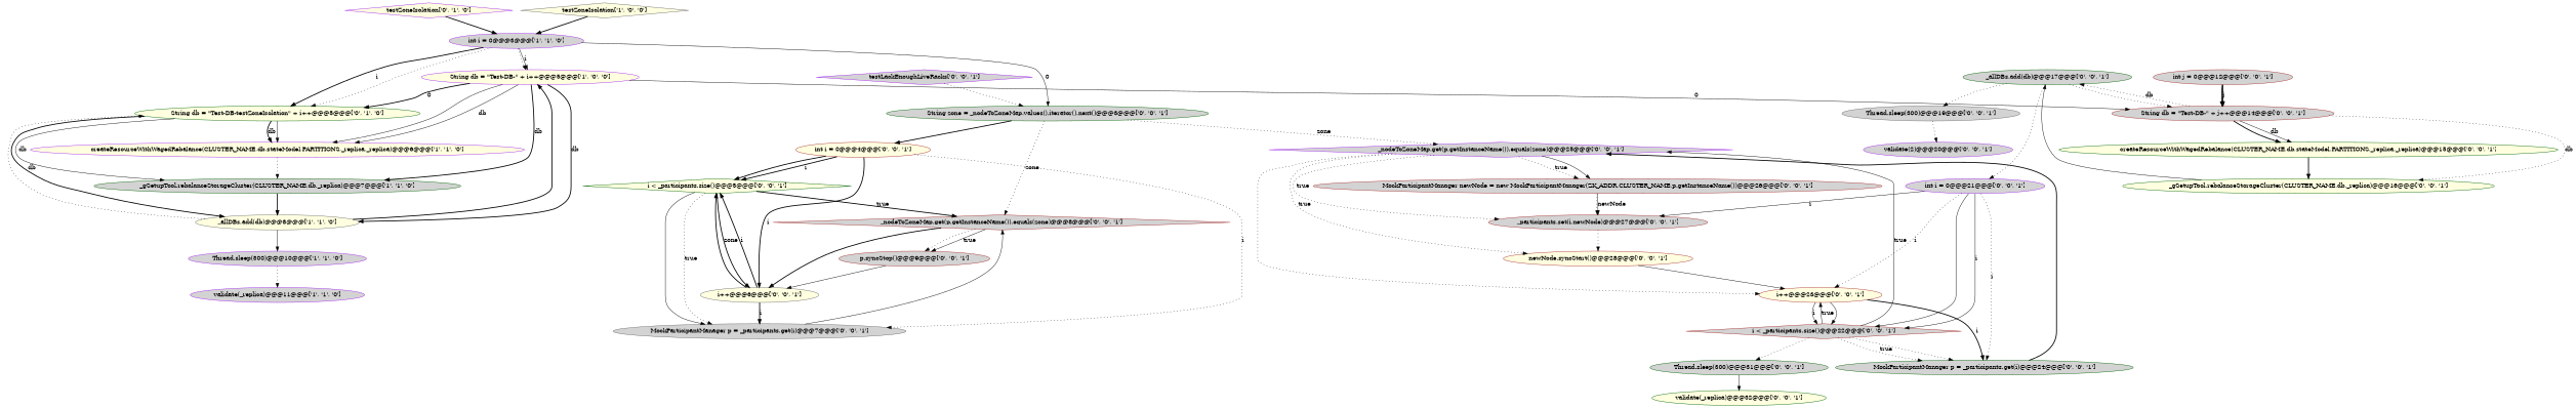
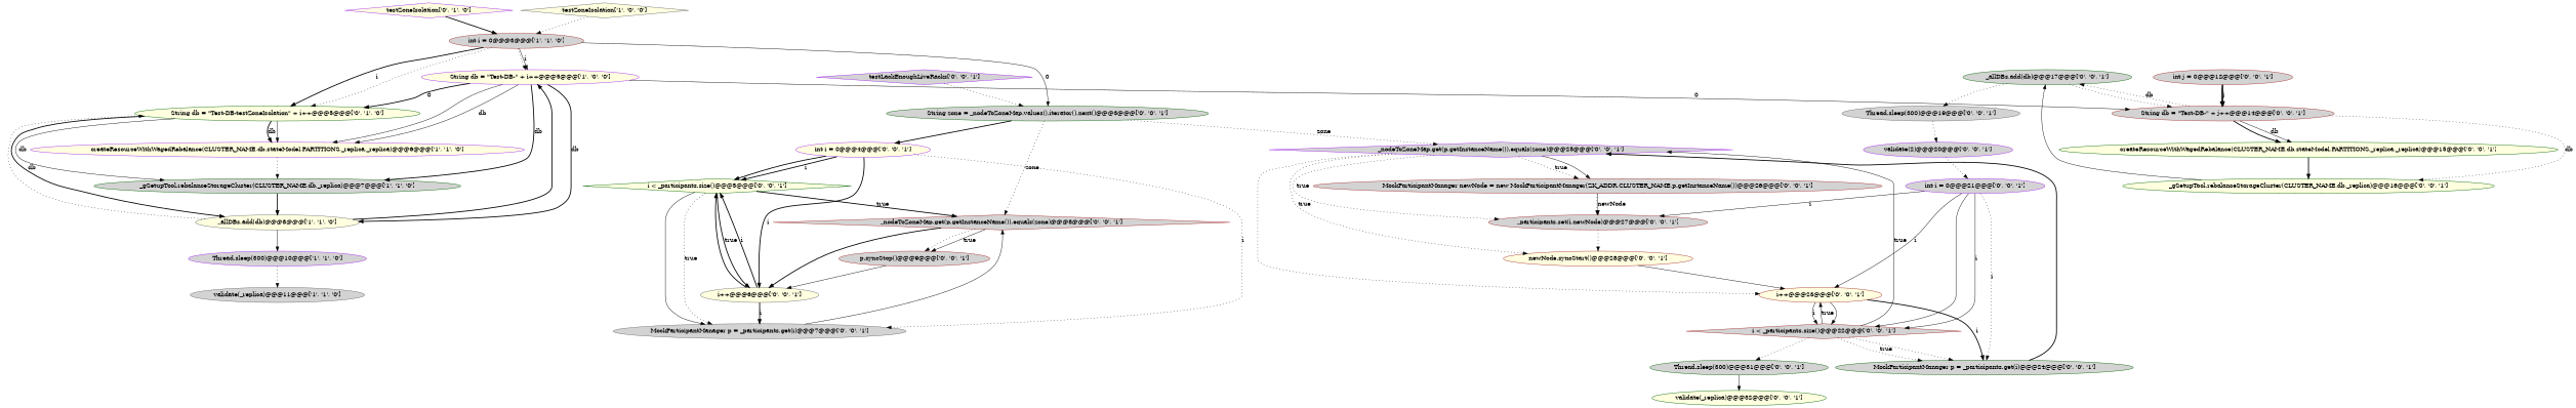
  digraph {
    node [color=darkgreen fillcolor=lightgrey shape=ellipse style=filled]
    edge [style=dotted]
    n1 [label="String zone = _nodeToZoneMap.values().iterator().next()@@@3@@@['0', '0', '1']"]
-   n2 [color=brown fillcolor=lightyellow label="int i = 0@@@4@@@['0', '0', '1']"]
+   n2 [color=purple fillcolor=lightyellow label="int i = 0@@@4@@@['0', '0', '1']"]
    n3 [color=purple label="_nodeToZoneMap.get(p.getInstanceName()).equals(zone)@@@25@@@['0', '0', '1']" shape=diamond]
    n4 [color=brown label="_nodeToZoneMap.get(p.getInstanceName()).equals(zone)@@@8@@@['0', '0', '1']" shape=diamond]
    n5 [fillcolor=lightyellow label="i < _participants.size()@@@5@@@['0', '0', '1']" shape=diamond]
    n6 [color=gray40 fillcolor=lightyellow label="i++@@@6@@@['0', '0', '1']"]
    n7 [color=gray40 label="MockParticipantManager p = _participants.get(i)@@@7@@@['0', '0', '1']"]
    n8 [color=brown label="_participants.set(i,newNode)@@@27@@@['0', '0', '1']"]
    n9 [color=brown fillcolor=lightyellow label="i++@@@23@@@['0', '0', '1']"]
    n10 [color=brown fillcolor=lightyellow label="newNode.syncStart()@@@28@@@['0', '0', '1']"]
    n11 [color=brown label="MockParticipantManager newNode = new MockParticipantManager(ZK_ADDR,CLUSTER_NAME,p.getInstanceName())@@@26@@@['0', '0', '1']"]
    n12 [color=brown label="p.syncStop()@@@9@@@['0', '0', '1']"]
-   n13 [color=purple label="int i = 0@@@3@@@['1', '1', '0']"]
+   n13 [color=brown label="int i = 0@@@3@@@['1', '1', '0']"]
    n14 [fillcolor=lightyellow label="String db = \"Test-DB-testZoneIsolation\" + i++@@@5@@@['0', '1', '0']"]
    n15 [color=purple fillcolor=lightyellow label="String db = \"Test-DB-\" + i++@@@5@@@['1', '0', '0']"]
    n16 [color=purple fillcolor=lightyellow label="createResourceWithWagedRebalance(CLUSTER_NAME,db,stateModel,PARTITIONS,_replica,_replica)@@@6@@@['1', '1', '0']"]
    n17 [label="_gSetupTool.rebalanceStorageCluster(CLUSTER_NAME,db,_replica)@@@7@@@['1', '1', '0']"]
    n18 [color=gray40 fillcolor=lightyellow label="_allDBs.add(db)@@@8@@@['1', '1', '0']"]
    n19 [color=brown label="String db = \"Test-DB-\" + j++@@@14@@@['0', '0', '1']"]
    n20 [color=brown label="int j = 0@@@12@@@['0', '0', '1']"]
    n21 [color=purple fillcolor=lightyellow label="testZoneIsolation['0', '1', '0']" shape=diamond]
    n22 [color=purple label="int i = 0@@@21@@@['0', '0', '1']"]
    n23 [label="MockParticipantManager p = _participants.get(i)@@@24@@@['0', '0', '1']"]
    n24 [color=brown label="i < _participants.size()@@@22@@@['0', '0', '1']" shape=diamond]
    n25 [label="Thread.sleep(300)@@@31@@@['0', '0', '1']"]
    n26 [color=purple label="Thread.sleep(300)@@@10@@@['1', '1', '0']"]
    n27 [fillcolor=lightyellow label="validate(_replica)@@@32@@@['0', '0', '1']"]
    n28 [fillcolor=lightyellow label="_gSetupTool.rebalanceStorageCluster(CLUSTER_NAME,db,_replica)@@@16@@@['0', '0', '1']"]
    n29 [label="_allDBs.add(db)@@@17@@@['0', '0', '1']"]
    n30 [fillcolor=lightyellow label="createResourceWithWagedRebalance(CLUSTER_NAME,db,stateModel,PARTITIONS,_replica,_replica)@@@15@@@['0', '0', '1']"]
    n31 [color=gray40 label="Thread.sleep(300)@@@19@@@['0', '0', '1']"]
    n32 [color=purple label="validate(2)@@@20@@@['0', '0', '1']"]
-   n33 [color=purple label="validate(_replica)@@@11@@@['1', '1', '0']"]
+   n33 [color=gray40 label="validate(_replica)@@@11@@@['1', '1', '0']"]
    n34 [color=purple label="testLackEnoughLiveRacks['0', '0', '1']" shape=diamond]
    n35 [color=gray40 fillcolor=lightyellow label="testZoneIsolation['1', '0', '0']" shape=diamond]
    n1 -> n2 [style=bold]
    n1 -> n3 [label=zone]
    n1 -> n4 [label=zone]
    n2 -> n5 [style=bold]
    n2 -> n5 [label=i style=bold]
    n2 -> n6 [label=i style=bold]
    n2 -> n7 [label=i]
    n3 -> n8 [label=true]
    n3 -> n9
    n3 -> n10 [label=true]
    n3 -> n11 [label=true]
    n3 -> n11 [style=solid]
    n4 -> n6 [style=bold]
    n4 -> n12 [label=true style=solid]
    n4 -> n12
    n5 -> n4 [label=true style=bold]
-   n5 -> n6 [label=zone style=bold]
+   n5 -> n6 [label=true style=bold]
    n5 -> n7 [style=solid]
    n5 -> n7 [label=true]
    n6 -> n5 [label=i style=bold]
    n6 -> n5 [style=bold]
    n6 -> n7 [label=i style=bold]
    n7 -> n4 [style=solid]
    n8 -> n10
    n9 -> n23 [label=i style=bold]
    n9 -> n24 [style=solid]
    n9 -> n24 [label=i style=solid]
    n10 -> n9 [style=solid]
    n11 -> n8
    n11 -> n8 [label=newNode style=solid]
    n12 -> n6 [style=solid]
    n13 -> n1 [label=0 style=solid]
    n13 -> n14
    n13 -> n14 [label=i style=bold]
    n13 -> n15 [label=i style=solid]
    n13 -> n15
    n14 -> n16 [style=solid]
    n14 -> n16 [label=db style=bold]
    n14 -> n17 [label=db style=solid]
    n14 -> n18 [label=db style=bold]
    n15 -> n14 [label=0 style=bold]
    n15 -> n16 [style=solid]
    n15 -> n16 [label=db style=solid]
    n15 -> n17 [label=db style=bold]
    n15 -> n18 [label=db style=bold]
    n15 -> n19 [label=0 style=solid]
    n16 -> n17
    n17 -> n18 [style=bold]
    n18 -> n14
    n18 -> n15 [style=bold]
    n18 -> n26 [style=solid]
    n19 -> n28 [label=db]
    n19 -> n29 [label=db]
    n19 -> n30 [label=db style=solid]
    n19 -> n30 [style=bold]
    n20 -> n19 [style=bold]
    n20 -> n19 [label=j style=bold]
    n21 -> n13 [style=bold]
    n22 -> n8 [label=i style=solid]
-   n22 -> n9 [label=i]
+   n22 -> n9 [label=i style=solid]
    n22 -> n23 [label=i]
    n22 -> n24 [label=i style=solid]
    n22 -> n24 [style=solid]
    n23 -> n3 [style=bold]
    n24 -> n3 [label=true style=solid]
    n24 -> n9 [label=true style=solid]
    n24 -> n23
    n24 -> n23 [label=true]
    n24 -> n25
    n25 -> n27 [style=solid]
    n26 -> n33
    n28 -> n29 [style=solid]
    n29 -> n19
    n29 -> n31
    n30 -> n28 [style=bold]
    n31 -> n32
-   n29 -> n22
+   n32 -> n22
    n34 -> n1
-   n35 -> n13 [style=bold]
+   n35 -> n13
  }
